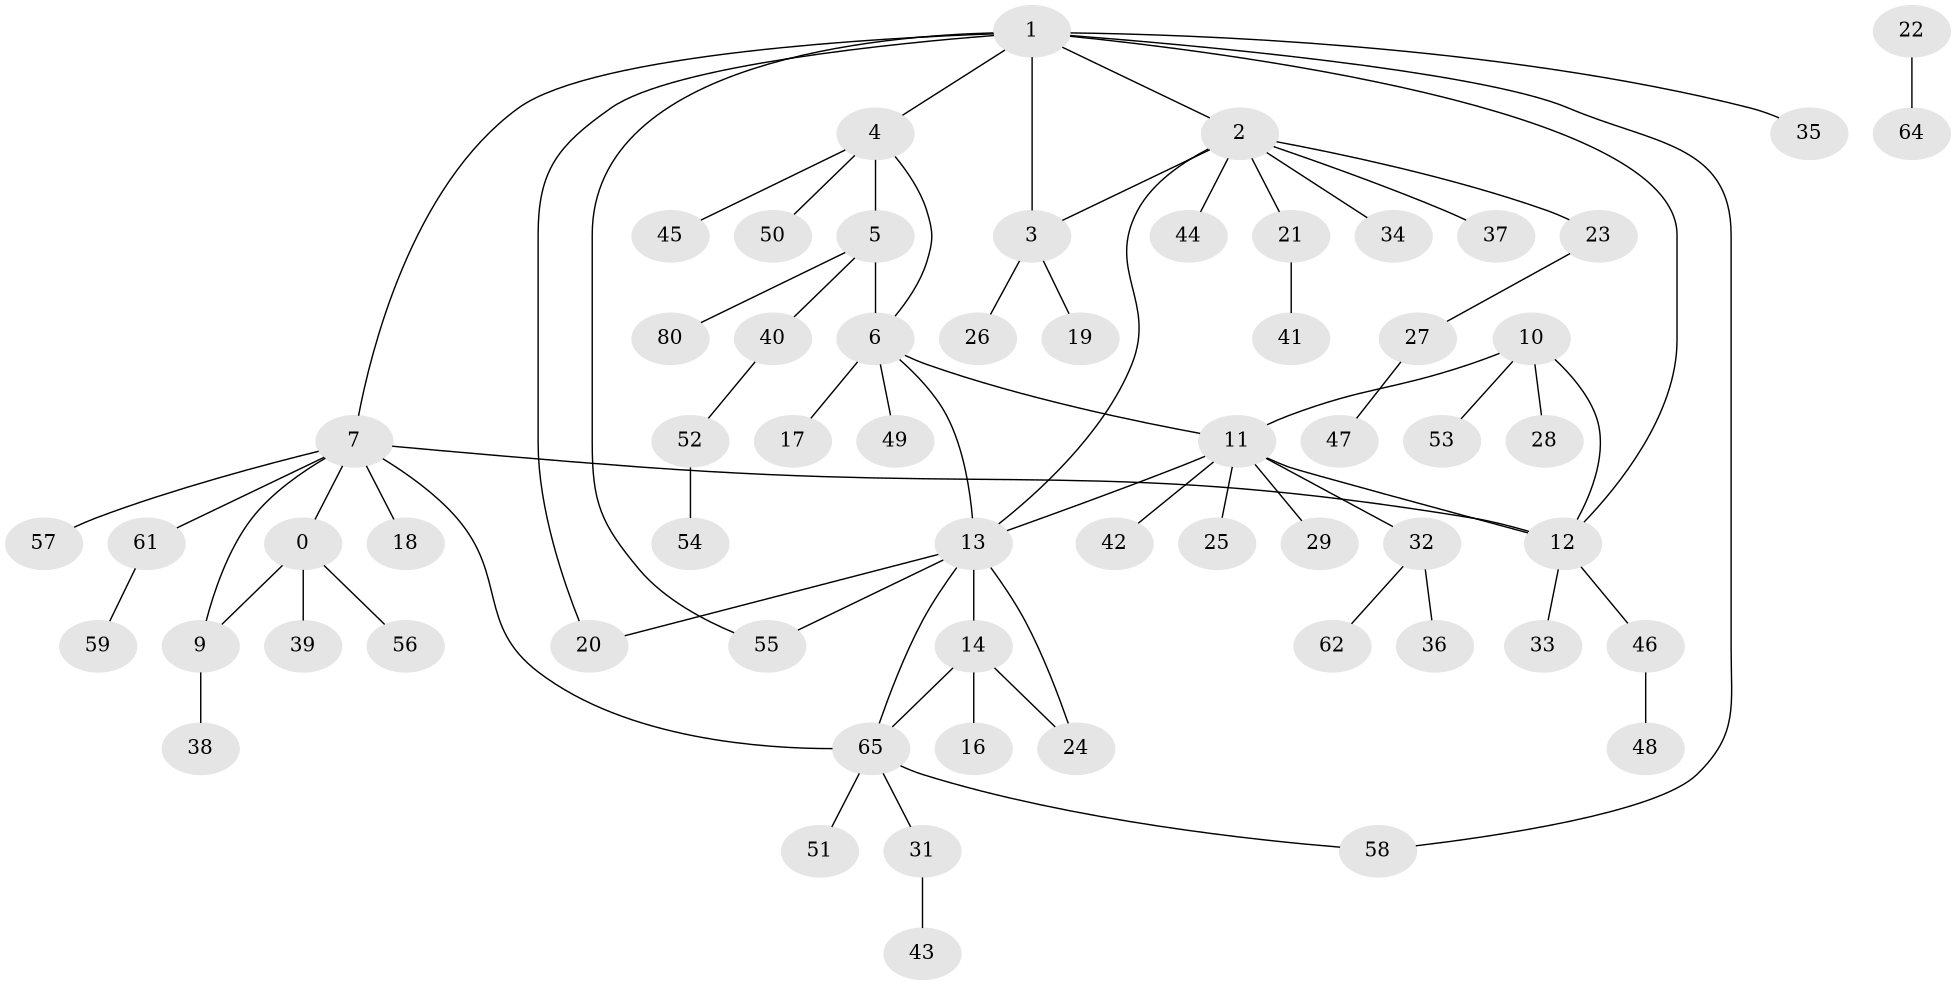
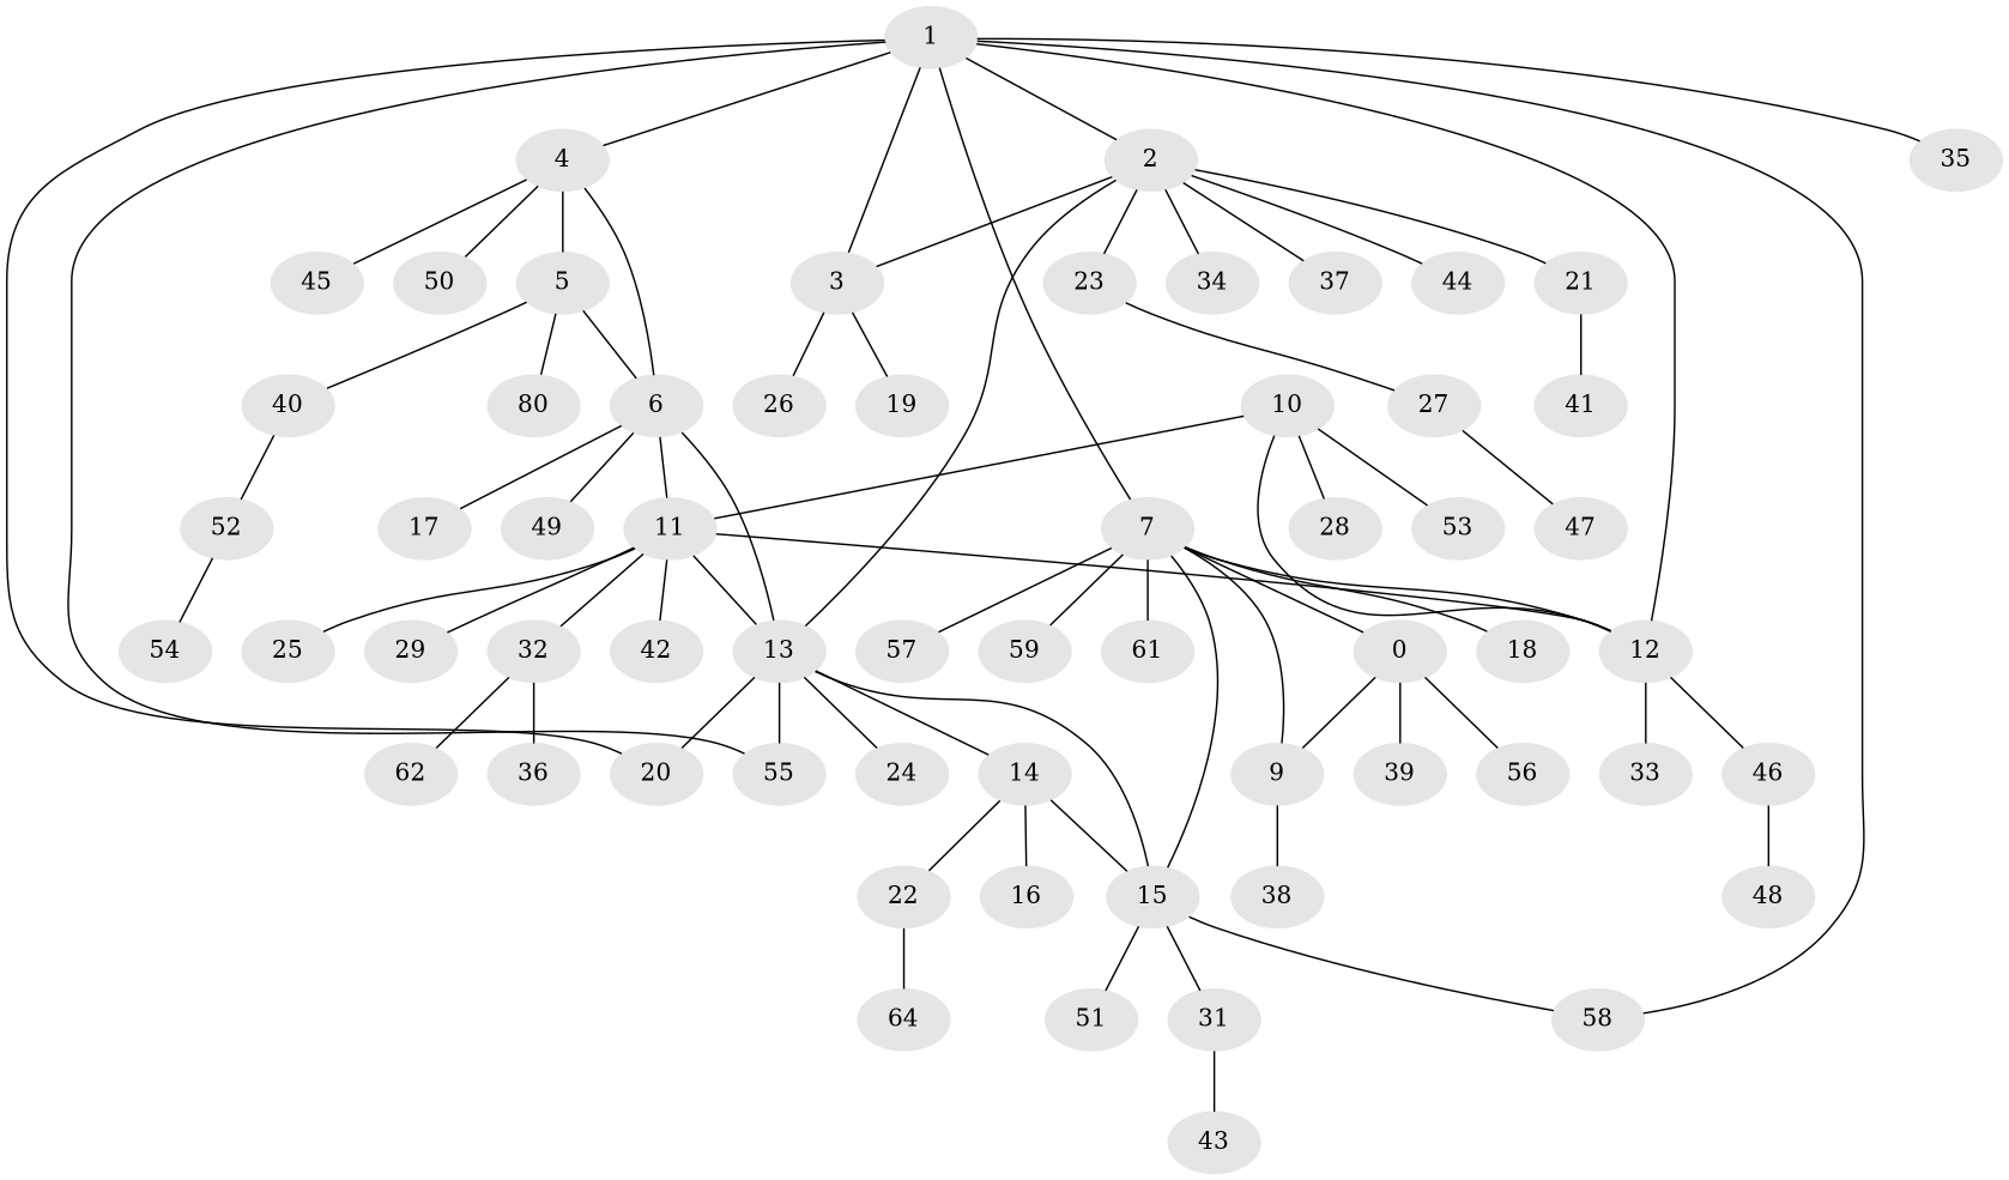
  graph {
    node [color=gray90 style=filled]
    1
    2
    3
    4
    7
    12
    20
    35
    55
    58
    13
    21
    23
    34
    37
    44
    19
    26
    5
    6
    45
    50
    9
    n24 [label=0]
-   15 [label=65]
+   15
    18
    57
    59
    61
    33
    46
    14
    24
    41
    27
    n36 [label=80]
    40
    11
    17
    49
    52
    38
    25
    29
    32
    42
    39
    56
    31
    51
    10
    28
    53
    36
    62
    48
    16
    22
    n59 [label=64]
    43
    47
    54
    1 -- 2
    1 -- 3
    1 -- 4
    1 -- 7
    1 -- 12
    1 -- 20
    1 -- 35
    1 -- 55
    1 -- 58
    2 -- 3
    2 -- 13
    2 -- 21
    2 -- 23
    2 -- 34
    2 -- 37
    2 -- 44
    3 -- 19
    3 -- 26
    4 -- 5
    4 -- 6
    4 -- 45
    4 -- 50
    7 -- 12
    7 -- 9
    7 -- n24
    7 -- 15
    7 -- 18
    7 -- 57
-   61 -- 59
+   7 -- 59
    7 -- 61
    12 -- 33
    12 -- 46
    13 -- 20
    13 -- 55
    13 -- 15
    13 -- 14
    13 -- 24
    21 -- 41
    23 -- 27
    5 -- 6
    5 -- n36
    5 -- 40
    6 -- 13
    6 -- 11
    6 -- 17
    6 -- 49
    9 -- 38
    n24 -- 9
    n24 -- 39
    n24 -- 56
    15 -- 58
    15 -- 31
    15 -- 51
    46 -- 48
    14 -- 15
    14 -- 16
-   14 -- 24
+   14 -- 22
    27 -- 47
    40 -- 52
    11 -- 12
    11 -- 13
    11 -- 25
    11 -- 29
    11 -- 32
    11 -- 42
    52 -- 54
    32 -- 36
    32 -- 62
    31 -- 43
    10 -- 12
    10 -- 11
    10 -- 28
    10 -- 53
    22 -- n59
  }
